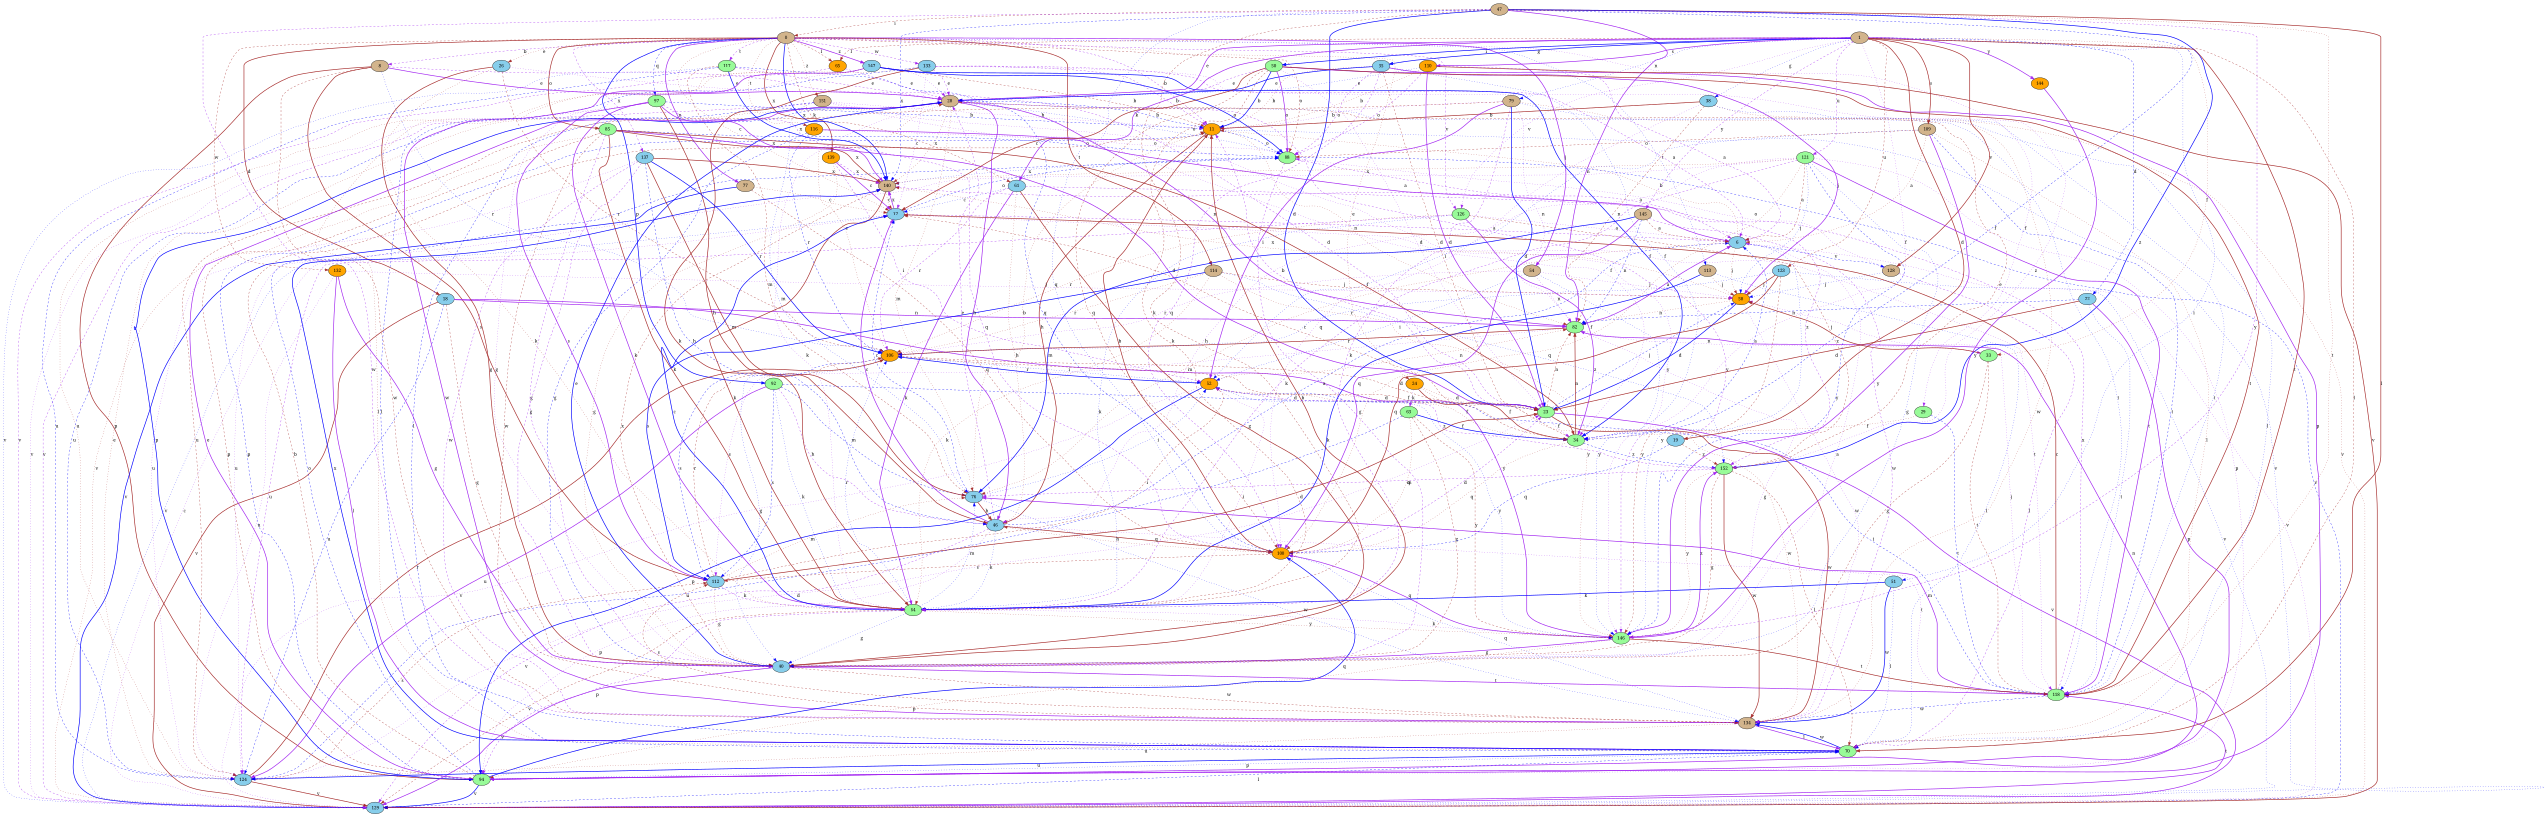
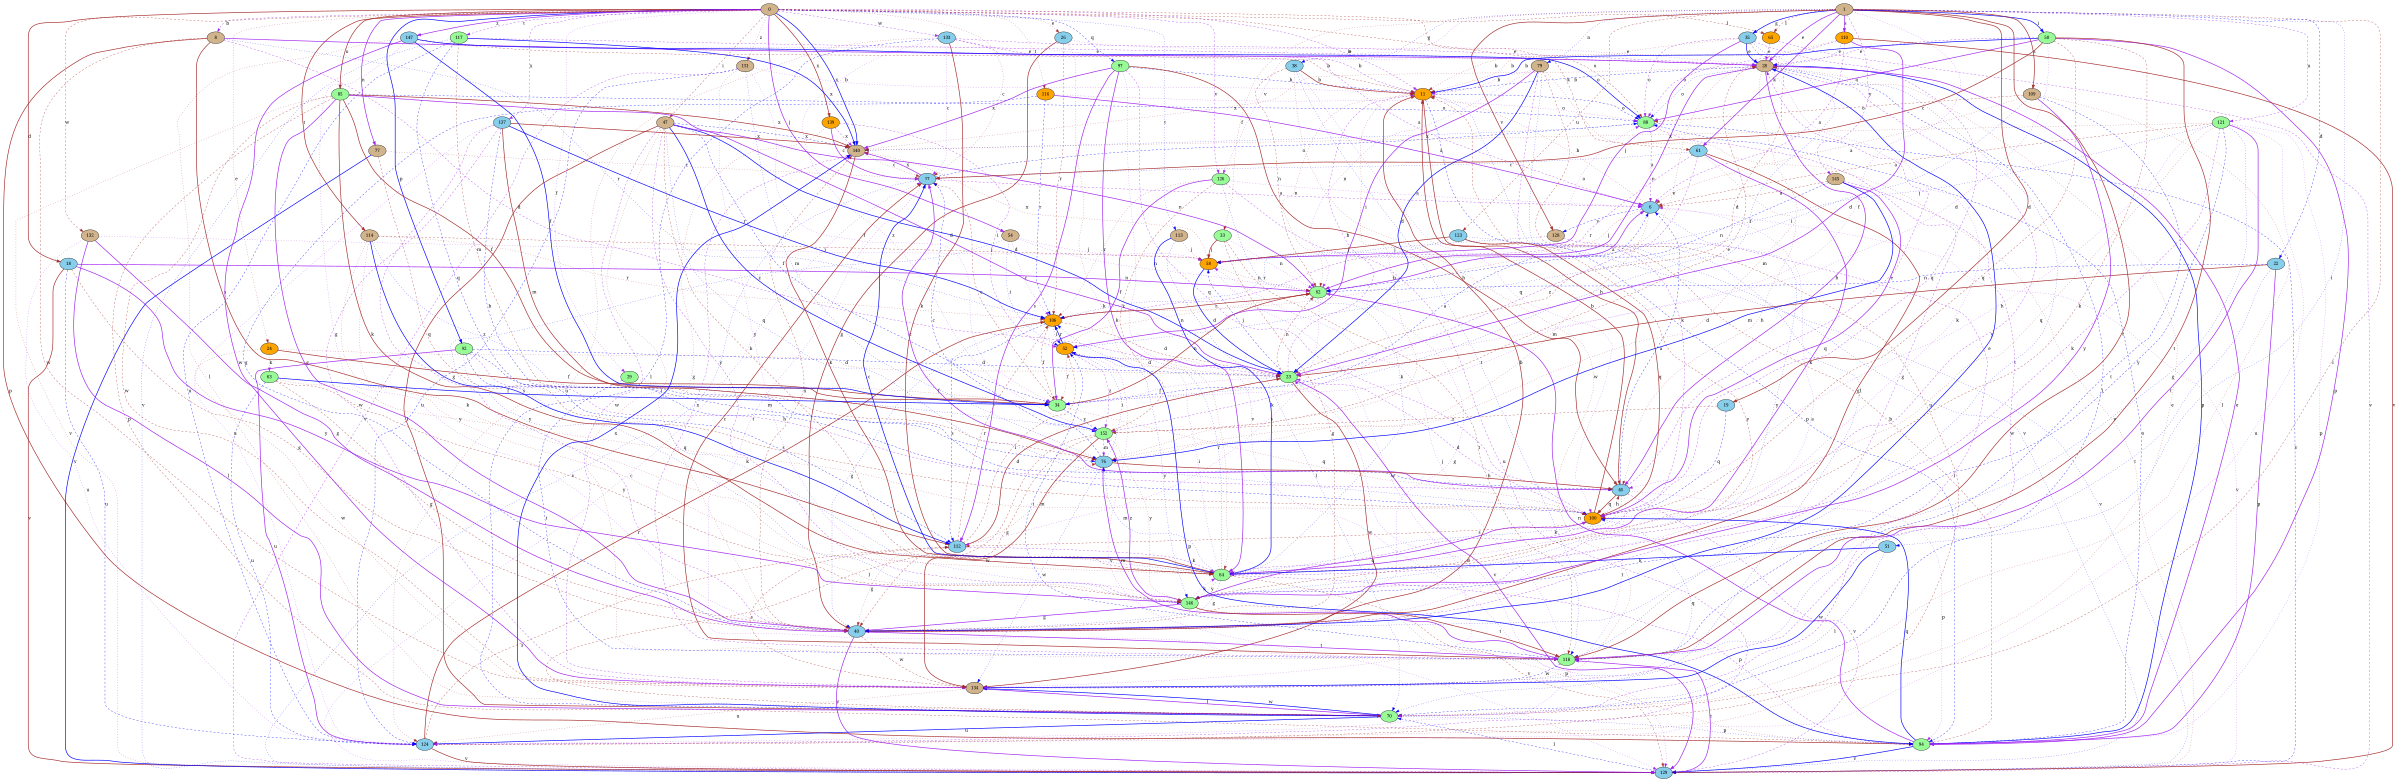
  strict digraph {
    fontname="Noto Serif"
    node [fillcolor=skyblue fontname="Noto Serif" style=filled]
    edge [color=brown fontname="Noto Serif" style=dotted]
    0 [fillcolor=tan]
    8 [fillcolor=tan]
    11 [fillcolor=orange]
    17
    18
    24 [fillcolor=orange]
    26
    29 [fillcolor=palegreen]
    47 [fillcolor=tan]
    54 [fillcolor=tan]
    61
    65 [fillcolor=orange]
    77 [fillcolor=tan]
    85 [fillcolor=palegreen]
    88 [fillcolor=palegreen]
    92 [fillcolor=palegreen]
    97 [fillcolor=palegreen]
    113 [fillcolor=tan]
    114 [fillcolor=tan]
    116 [fillcolor=orange]
    117 [fillcolor=palegreen]
    126 [fillcolor=palegreen]
-   132 [fillcolor=orange]
+   132 [fillcolor=tan]
    133
    137
    139 [fillcolor=orange]
    140 [fillcolor=tan]
    147
    151 [fillcolor=tan]
    28 [fillcolor=tan]
    23 [fillcolor=palegreen]
    94 [fillcolor=palegreen]
    106 [fillcolor=orange]
    112
    134 [fillcolor=tan]
    129
    46
    82 [fillcolor=palegreen]
    118 [fillcolor=palegreen]
    6
    124
    146 [fillcolor=palegreen]
    40
    34 [fillcolor=palegreen]
    63 [fillcolor=palegreen]
    64 [fillcolor=palegreen]
    70 [fillcolor=palegreen]
    100 [fillcolor=orange]
    152 [fillcolor=palegreen]
    58 [fillcolor=orange]
    52 [fillcolor=orange]
    76
    1 [fillcolor=tan]
    19
    22
    33 [fillcolor=palegreen]
    35
    38
    50 [fillcolor=palegreen]
    51
    79 [fillcolor=tan]
    109 [fillcolor=tan]
    110 [fillcolor=orange]
    121 [fillcolor=palegreen]
    123
    128 [fillcolor=tan]
-   144 [fillcolor=orange]
    145 [fillcolor=tan]
    0 -> 8 [color=purple label=b style=dashed]
    0 -> 11 [color=purple label=b style=dashed]
    0 -> 17 [label=c]
    0 -> 18 [label=d style=bold]
    0 -> 24 [label=e]
    0 -> 26 [label=e]
    0 -> 29 [color=purple label=f]
-   47 -> 0 [label=i style=dashed]
+   0 -> 47 [label=i style=dashed]
    0 -> 54 [color=purple label=j style=bold]
    0 -> 61 [label=k style=dashed]
    0 -> 65 [label=l style=dashed]
    0 -> 77 [color=purple label=n style=bold]
    0 -> 85 [label=o style=bold]
    0 -> 88 [label=o style=dashed]
    0 -> 92 [color=blue label=p style=bold]
    0 -> 97 [color=blue label=q style=dashed]
    0 -> 113 [color=blue label=t]
    0 -> 114 [label=t style=bold]
    0 -> 116 [label=t]
    0 -> 117 [color=purple label=t style=dashed]
    0 -> 126 [color=purple label=v style=dashed]
    0 -> 132 [label=w style=dashed]
    0 -> 133 [color=purple label=w style=dashed]
    0 -> 137 [color=purple label=x style=dashed]
    0 -> 139 [label=x style=bold]
    0 -> 140 [color=blue label=x style=bold]
    0 -> 147 [color=purple label=z style=bold]
    0 -> 151 [label=z]
    8 -> 28 [color=purple label=e style=bold]
    8 -> 23 [color=purple label=d style=dashed]
    8 -> 94 [label=p style=bold]
    8 -> 106 [color=blue label=r]
    8 -> 112 [label=s style=bold]
    8 -> 134 [label=w style=dashed]
    11 -> 88 [color=blue label=o style=dashed]
    11 -> 94 [color=blue label=p style=dashed]
    11 -> 129 [color=blue label=v]
    11 -> 46 [label=h style=bold]
    11 -> 82 [label=n]
    17 -> 88 [color=blue label=o style=dashed]
    17 -> 140 [color=purple label=x style=bold]
    17 -> 129 [color=blue label=v]
    17 -> 118 [color=purple label=t]
    17 -> 6 [color=purple label=a style=dashed]
    18 -> 129 [label=v style=bold]
    18 -> 82 [color=purple label=n style=bold]
    18 -> 124 [color=blue label=u style=dashed]
    18 -> 146 [color=purple label=y style=bold]
    18 -> 40 [label=g style=dashed]
    24 -> 23 [label=d]
    24 -> 134 [label=w]
    24 -> 34 [label=f style=bold]
    24 -> 63 [color=purple label=k]
    26 -> 28 [color=purple label=e]
    26 -> 106 [label=r style=dashed]
    26 -> 40 [label=g style=bold]
    26 -> 64 [label=k]
    29 -> 118 [color=blue label=t style=dashed]
    29 -> 34 [label=f]
    47 -> 140 [color=blue label=x style=dashed]
    47 -> 23 [color=blue label=d style=bold]
    47 -> 134 [color=purple label=w style=dashed]
    47 -> 82 [color=purple label=n style=bold]
    47 -> 118 [label=t]
    47 -> 146 [color=purple label=y style=dashed]
    47 -> 34 [color=blue label=f style=dashed]
    47 -> 64 [label=k style=dashed]
    47 -> 70 [label=l style=bold]
    47 -> 100 [color=blue label=q]
    47 -> 152 [color=blue label=z style=bold]
    54 -> 106 [color=purple label=r]
    54 -> 82 [color=purple label=n]
    54 -> 146 [color=blue label=y]
    54 -> 58 [color=purple label=j]
    54 -> 52 [color=blue label=i]
    61 -> 17 [color=blue label=c]
    61 -> 106 [color=purple label=r style=dashed]
    61 -> 46 [label=h]
    61 -> 40 [label=g style=bold]
    61 -> 64 [color=purple label=k style=bold]
    61 -> 152 [color=purple label=z style=dashed]
    65 -> 28 [color=purple label=e style=dashed]
    65 -> 129 [color=purple label=v style=dashed]
    77 -> 17 [label=c]
    77 -> 129 [color=blue label=v style=bold]
    77 -> 100 [label=q style=dashed]
    85 -> 88 [color=blue label=o style=dashed]
    85 -> 140 [label=x style=bold]
    85 -> 23 [color=purple label=d style=bold]
    85 -> 94 [label=p style=dashed]
    85 -> 134 [label=w style=dashed]
    85 -> 129 [label=v]
-   85 -> 40 [color=purple label=g style=dashed]
+   85 -> 40 [color=purple label=g style=bold]
    85 -> 34 [label=f style=bold]
    85 -> 64 [label=k style=bold]
    88 -> 140 [color=blue label=x]
    88 -> 129 [color=blue label=v style=dashed]
    88 -> 6 [color=purple label=a style=dashed]
    88 -> 40 [color=purple label=g style=dashed]
    92 -> 23 [color=blue label=d style=dashed]
    92 -> 112 [color=blue label=s style=dashed]
    92 -> 46 [color=purple label=h style=dashed]
    92 -> 124 [color=purple label=u style=bold]
    92 -> 64 [color=blue label=k]
    92 -> 76 [color=blue label=m style=dashed]
    97 -> 11 [color=blue label=b style=dashed]
    97 -> 140 [color=purple label=x style=bold]
    97 -> 112 [color=purple label=s style=bold]
    97 -> 129 [color=purple label=v]
    97 -> 46 [label=h style=bold]
    97 -> 64 [color=purple label=k style=bold]
    97 -> 100 [color=purple label=q style=dashed]
    113 -> 64 [color=blue label=k style=bold]
    113 -> 70 [color=blue label=l]
    113 -> 58 [label=j]
    114 -> 106 [label=r]
    114 -> 112 [color=blue label=s style=bold]
    114 -> 146 [label=y]
    114 -> 64 [label=k]
    114 -> 152 [color=blue label=z]
    114 -> 58 [label=j style=dashed]
    116 -> 88 [color=purple label=o]
    116 -> 106 [color=blue label=r style=dashed]
    116 -> 6 [color=purple label=a style=bold]
    116 -> 40 [color=blue label=g style=dashed]
    117 -> 140 [color=blue label=x style=bold]
    117 -> 28 [color=purple label=e style=dashed]
    117 -> 129 [color=blue label=v]
    117 -> 124 [color=blue label=u style=dashed]
    117 -> 100 [color=blue label=q style=dashed]
    117 -> 76 [label=m style=dashed]
    126 -> 106 [label=r]
    126 -> 6 [color=purple label=a]
    126 -> 124 [color=purple label=u style=dashed]
    126 -> 34 [color=purple label=f style=bold]
    126 -> 64 [color=blue label=k]
    126 -> 152 [label=z style=dashed]
    132 -> 124 [color=purple label=u]
    132 -> 40 [color=purple label=g style=bold]
    132 -> 70 [color=purple label=l style=bold]
    132 -> 58 [color=purple label=j]
    133 -> 11 [color=purple label=b style=dashed]
    133 -> 17 [color=purple label=c]
    133 -> 28 [color=purple label=e style=dashed]
    133 -> 6 [color=purple label=a style=dashed]
    133 -> 124 [label=u]
    133 -> 64 [label=k style=bold]
    133 -> 70 [color=blue label=l style=dashed]
    133 -> 152 [color=purple label=z]
    137 -> 140 [label=x style=bold]
    137 -> 106 [color=blue label=r style=bold]
    137 -> 134 [color=purple label=w style=dashed]
    137 -> 46 [color=blue label=h style=dashed]
    137 -> 124 [color=purple label=u]
    137 -> 40 [color=purple label=g style=dashed]
    137 -> 76 [label=m style=bold]
    139 -> 17 [color=purple label=c style=bold]
    139 -> 140 [color=purple label=x style=dashed]
    139 -> 40 [label=g]
    139 -> 52 [color=purple label=i style=dashed]
    140 -> 17 [label=c]
    140 -> 64 [label=k style=bold]
    147 -> 11 [label=b style=dashed]
    147 -> 88 [color=blue label=o style=bold]
    147 -> 28 [color=purple label=e]
    147 -> 134 [color=purple label=w style=bold]
    147 -> 40 [color=purple label=g]
    147 -> 34 [color=blue label=f style=bold]
    147 -> 70 [label=l]
    151 -> 11 [color=purple label=b]
    151 -> 129 [color=purple label=v style=dashed]
    151 -> 124 [color=blue label=u style=dashed]
    151 -> 146 [color=purple label=y]
    151 -> 34 [color=purple label=f]
    151 -> 76 [color=blue label=m]
    28 -> 11 [color=blue label=b style=dashed]
    28 -> 88 [color=blue label=o]
    28 -> 140 [label=x]
    28 -> 94 [color=blue label=p style=bold]
    28 -> 46 [color=purple label=h style=bold]
    28 -> 82 [color=purple label=n style=bold]
    28 -> 118 [color=blue label=t]
    28 -> 146 [color=purple label=y style=dashed]
    28 -> 64 [color=purple label=k]
    28 -> 70 [color=blue label=l style=dashed]
    28 -> 76 [label=m]
    23 -> 11 [color=purple label=b style=dashed]
    23 -> 134 [label=w style=bold]
    23 -> 129 [color=purple label=v style=bold]
    23 -> 82 [label=n style=dashed]
    23 -> 34 [color=purple label=f]
    23 -> 58 [color=blue label=j style=dashed]
    94 -> 11 [label=b style=dashed]
    94 -> 88 [color=blue label=o style=dashed]
    94 -> 28 [color=purple label=e style=bold]
    94 -> 129 [color=blue label=v style=bold]
    94 -> 82 [color=purple label=n style=bold]
    94 -> 100 [color=blue label=q style=bold]
    106 -> 28 [label=e]
    106 -> 23 [label=d style=dashed]
    106 -> 112 [color=blue label=s style=dashed]
    106 -> 40 [color=blue label=g]
    106 -> 34 [label=f style=dashed]
    106 -> 52 [color=blue label=i]
    112 -> 23 [label=d style=bold]
    112 -> 106 [label=r style=dashed]
    112 -> 40 [label=g]
    112 -> 64 [color=purple label=k style=dashed]
    112 -> 52 [label=i style=dashed]
    112 -> 76 [label=m]
    134 -> 112 [label=s style=dashed]
    134 -> 124 [label=u]
    134 -> 70 [color=purple label=l style=bold]
    134 -> 100 [color=blue label=q]
    129 -> 17 [color=purple label=c]
    129 -> 118 [color=purple label=t style=bold]
    129 -> 70 [color=blue label=l style=dashed]
    46 -> 17 [color=purple label=c style=bold]
    46 -> 28 [color=purple label=e style=dashed]
    46 -> 94 [color=purple label=p]
    46 -> 129 [color=purple label=v style=dashed]
    46 -> 118 [color=purple label=t]
    46 -> 6 [color=blue label=a style=dashed]
    46 -> 64 [color=blue label=k]
    46 -> 100 [label=q style=bold]
    82 -> 106 [label=r style=bold]
    82 -> 112 [color=purple label=s]
    82 -> 6 [color=purple label=a style=bold]
    82 -> 40 [color=purple label=g]
    118 -> 17 [label=c style=bold]
    118 -> 140 [color=purple label=x style=dashed]
    118 -> 134 [color=blue label=w style=dashed]
    118 -> 58 [color=purple label=j]
    118 -> 52 [color=blue label=i style=dashed]
    118 -> 76 [color=purple label=m style=bold]
    6 -> 11 [label=b]
    6 -> 129 [color=purple label=v]
    6 -> 146 [color=blue label=y]
    6 -> 58 [label=j]
    6 -> 76 [label=m]
    6 -> 128 [color=blue label=v style=dashed]
    124 -> 28 [label=e]
    124 -> 23 [color=purple label=d]
    124 -> 106 [label=r style=bold]
    124 -> 112 [label=s style=dashed]
    124 -> 129 [label=v style=bold]
    146 -> 94 [label=p]
    146 -> 118 [label=t style=bold]
    146 -> 40 [color=purple label=g style=bold]
    146 -> 64 [color=purple label=k]
    146 -> 100 [color=purple label=q style=bold]
    146 -> 152 [color=purple label=z style=bold]
    40 -> 11 [label=b style=bold]
    40 -> 140 [label=x style=dashed]
    40 -> 28 [color=blue label=e style=bold]
    40 -> 134 [label=w style=dashed]
    40 -> 129 [color=purple label=v style=bold]
    40 -> 118 [color=purple label=t style=bold]
    40 -> 6 [color=purple label=a]
    34 -> 17 [label=c style=dashed]
    34 -> 82 [label=n style=bold]
    34 -> 6 [color=blue label=a style=dashed]
    34 -> 100 [label=q]
    34 -> 152 [color=blue label=z style=dashed]
    63 -> 124 [color=blue label=u style=dashed]
    63 -> 146 [label=y style=dashed]
    63 -> 40 [label=g style=dashed]
    63 -> 34 [color=blue label=f style=bold]
    63 -> 100 [label=q]
    64 -> 17 [color=blue label=c style=bold]
    64 -> 94 [color=purple label=p style=dashed]
    64 -> 106 [color=blue label=r]
    64 -> 129 [label=v style=dashed]
    64 -> 146 [label=y]
    64 -> 40 [color=blue label=g]
    64 -> 52 [color=purple label=i]
    64 -> 76 [color=blue label=m]
    70 -> 140 [color=blue label=x style=bold]
    70 -> 94 [color=blue label=p]
    70 -> 134 [color=blue label=w style=bold]
    70 -> 124 [color=blue label=u style=bold]
    100 -> 11 [label=b style=bold]
    100 -> 23 [color=purple label=d style=dashed]
    100 -> 112 [label=s style=dashed]
    100 -> 46 [label=h]
    152 -> 28 [label=e style=dashed]
    152 -> 134 [label=w style=bold]
    152 -> 146 [label=y]
    152 -> 40 [label=g style=dashed]
    152 -> 70 [label=l style=dashed]
    152 -> 76 [color=purple label=m style=dashed]
    58 -> 140 [label=x]
    58 -> 23 [color=blue label=d style=bold]
    58 -> 134 [color=purple label=w]
    58 -> 82 [label=n]
    52 -> 23 [label=d]
    52 -> 94 [color=blue label=p style=bold]
    52 -> 106 [color=blue label=r style=bold]
    52 -> 129 [color=purple label=v]
    52 -> 82 [label=n]
    52 -> 146 [color=blue label=y]
    52 -> 34 [label=f]
    52 -> 152 [color=purple label=z style=dashed]
    76 -> 11 [label=b]
    76 -> 17 [color=blue label=c style=dashed]
    76 -> 134 [color=blue label=w]
    76 -> 46 [label=h style=bold]
    76 -> 52 [color=blue label=i]
    1 -> 61 [color=purple label=k style=bold]
    1 -> 65 [label=l style=dashed]
    1 -> 126 [color=purple label=v]
    1 -> 28 [color=purple label=e style=bold]
    1 -> 118 [label=t style=bold]
    1 -> 34 [color=purple label=f]
    1 -> 70 [label=l style=dashed]
    1 -> 19 [label=d style=bold]
    1 -> 22 [color=blue label=d style=dashed]
    1 -> 33 [label=f]
    1 -> 35 [color=blue label=g style=bold]
    1 -> 38 [color=blue label=g]
    1 -> 50 [color=blue label=i style=bold]
    1 -> 51 [color=blue label=i]
    1 -> 79 [color=blue label=n]
    1 -> 109 [label=s style=bold]
    1 -> 110 [color=purple label=s style=bold]
    1 -> 121 [color=purple label=u style=dashed]
    1 -> 123 [label=u style=dashed]
    1 -> 128 [label=v style=bold]
-   1 -> 144 [color=purple label=y style=bold]
    1 -> 145 [color=purple label=y style=dashed]
    19 -> 100 [color=blue label=q style=dashed]
    19 -> 152 [label=z style=dashed]
    22 -> 23 [label=d style=bold]
    22 -> 94 [color=purple label=p style=bold]
    22 -> 82 [color=blue label=n style=dashed]
    22 -> 118 [color=blue label=t]
-   82 -> 33 [color=purple label=n]
+   33 -> 82 [color=purple label=n]
    33 -> 118 [label=t style=dashed]
    33 -> 40 [label=g style=dashed]
    33 -> 58 [label=j style=bold]
    35 -> 11 [label=b]
    35 -> 88 [color=purple label=o style=dashed]
    35 -> 28 [color=blue label=e style=bold]
    35 -> 23 [label=d style=dashed]
    35 -> 34 [color=blue label=f]
    35 -> 100 [color=purple label=q style=dashed]
    35 -> 58 [color=purple label=j style=bold]
    38 -> 11 [label=b style=bold]
    38 -> 134 [label=w]
    38 -> 82 [label=n style=dashed]
    38 -> 118 [color=blue label=t]
    38 -> 100 [color=purple label=q]
    50 -> 11 [color=blue label=b style=bold]
    50 -> 17 [label=c style=bold]
    50 -> 88 [color=purple label=o style=bold]
    50 -> 28 [color=purple label=e style=dashed]
    50 -> 23 [color=purple label=d]
    50 -> 94 [color=purple label=p style=bold]
    50 -> 118 [label=t style=bold]
    50 -> 64 [label=k style=dashed]
    50 -> 100 [label=q style=dashed]
    51 -> 134 [color=blue label=w style=bold]
    51 -> 64 [color=blue label=k style=bold]
    51 -> 70 [color=blue label=l]
    79 -> 11 [color=purple label=b]
    79 -> 23 [color=blue label=d style=bold]
    79 -> 129 [label=v]
    79 -> 82 [color=purple label=n]
    79 -> 124 [label=u style=dashed]
    79 -> 64 [color=purple label=k style=dashed]
    79 -> 70 [color=blue label=l]
    79 -> 52 [color=purple label=i style=bold]
    109 -> 88 [label=o style=dashed]
    109 -> 118 [color=blue label=t style=dashed]
    109 -> 6 [label=a]
    109 -> 146 [color=purple label=y style=bold]
    109 -> 70 [label=l]
    109 -> 52 [color=blue label=i]
    110 -> 11 [label=b]
    110 -> 88 [color=purple label=o style=dashed]
    110 -> 28 [color=blue label=e]
    110 -> 23 [color=purple label=d style=bold]
    110 -> 129 [label=v style=bold]
    110 -> 6 [color=purple label=a style=dashed]
    121 -> 140 [label=x]
    121 -> 94 [color=purple label=p]
    121 -> 46 [color=purple label=h]
    121 -> 118 [color=purple label=t style=bold]
    121 -> 6 [label=a style=dashed]
    121 -> 124 [color=purple label=u]
    121 -> 146 [color=blue label=y style=dashed]
    121 -> 40 [color=blue label=g]
    121 -> 64 [color=purple label=k style=dashed]
    121 -> 100 [label=q]
    121 -> 58 [color=blue label=j]
    123 -> 106 [color=blue label=r]
    123 -> 129 [color=blue label=v]
    123 -> 146 [label=y style=dashed]
    123 -> 100 [label=q style=bold]
    123 -> 58 [label=j style=bold]
    128 -> 88 [color=purple label=o]
    128 -> 70 [color=purple label=l style=dashed]
    128 -> 58 [color=blue label=j]
-   144 -> 146 [color=purple label=y style=bold]
    145 -> 134 [color=purple label=w style=dashed]
    145 -> 82 [color=blue label=n style=dashed]
    145 -> 6 [label=a style=dashed]
    145 -> 100 [color=purple label=q style=bold]
    145 -> 76 [color=blue label=m style=bold]
  }
